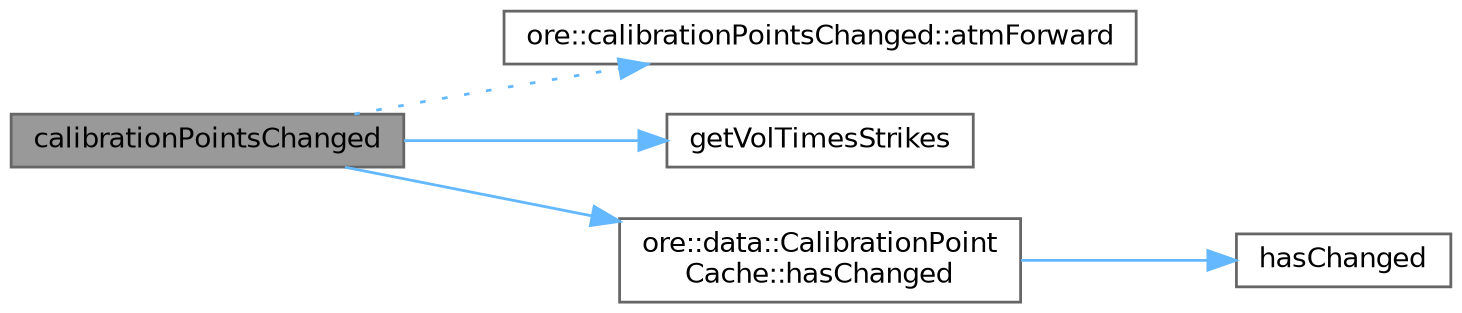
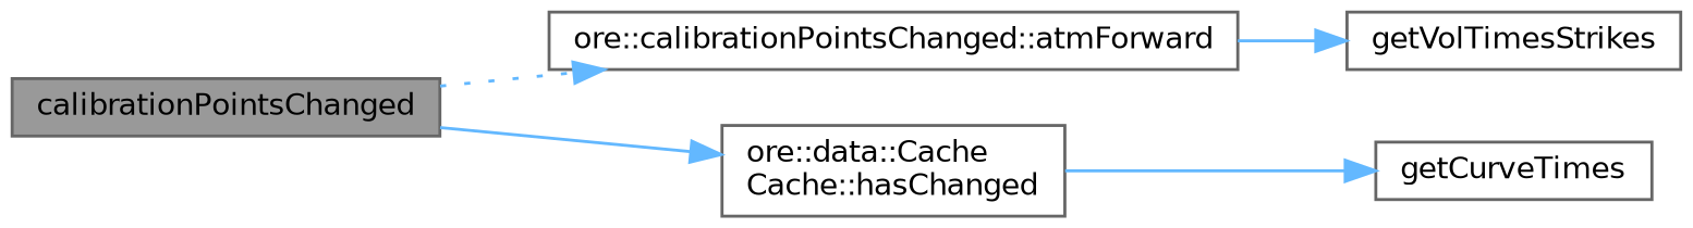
  digraph {
    rankdir=LR
    node [color=grey40 fillcolor=white fontname=Helvetica fontsize=10 shape=box style=filled]
    edge [color=steelblue1 fontname=Helvetica fontsize=10 labelfontname=Helvetica labelfontsize=10 style=solid]
    n1 [color=gray40 fillcolor=grey60 fontcolor=black height=0.2 label=calibrationPointsChanged width=0.4]
    n2 [height=0.2 label="ore::calibrationPointsChanged::atmForward" width=0.4]
    n3 [height=0.2 label=getVolTimesStrikes width=0.4]
-   n4 [height=0.2 label="ore::data::CalibrationPoint\lCache::hasChanged" width=0.4]
-   n5 [height=0.2 label=hasChanged width=0.4]
+   n4 [height=0.2 label="ore::data::Cache\lCache::hasChanged" width=0.4]
+   n5 [height=0.2 label=getCurveTimes width=0.4]
    n1 -> n2 [style=dotted]
-   n1 -> n3
+   n2 -> n3
    n1 -> n4
    n4 -> n5
  }
